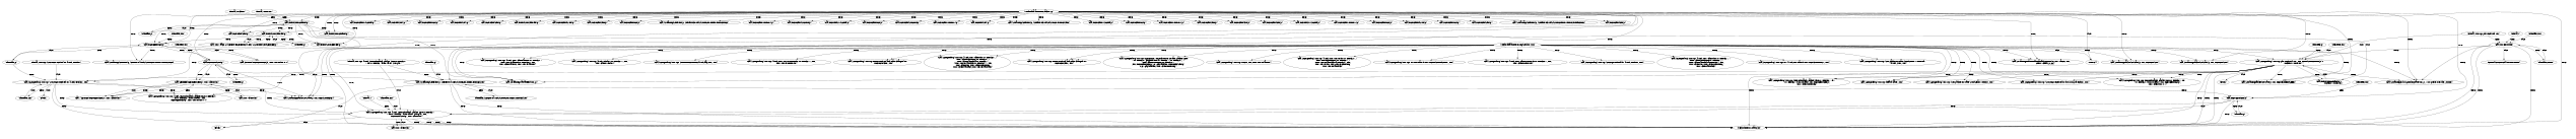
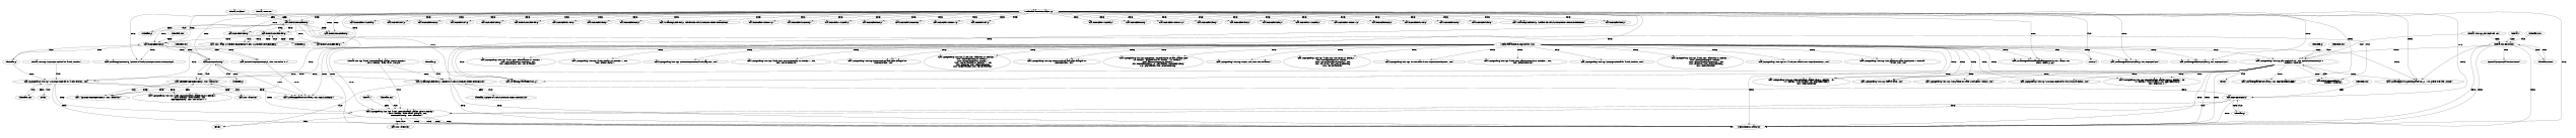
  digraph {
    n1 [label="(Call,SCLogDebug(\"ssn %p: 4WHS SEQ mismatch, packet SEQ %\"PRIu32\"\"\n                        \" != %\" PRIu32 \" from *first* SYN pkt\", ssn,\n                        TCP_GET_SEQ(p), ssn->client.isn))"]
    n2 [label="(MethodReturn,static int)"]
    n3 [label="(Block,)"]
    n4 [label="(Call,ssn->client.isn)"]
    n5 [label="(Call,SCLogDebug(\"ssn %p: SYN/ACK received on 4WHS session\", ssn))"]
    n6 [label="(Block,)"]
    n7 [label="(Call,SCLogDebug(\"ssn %p: 4WHS ACK mismatch, packet ACK %\"PRIu32\"\"\n                        \" != %\" PRIu32 \" from stream\", ssn,\n                        TCP_GET_ACK(p), ssn->server.isn + 1))"]
    n8 [label="(Call,StreamTcpPacketSetState(p, ssn, TCP_SYN_RECV))"]
    n9 [label="(Identifier,ssn)"]
    n10 [label="(Call,SCLogDebug(\"ssn %p: pkt received: %s\", ssn, PKT_IS_TOCLIENT(p) ?\n               \"toclient\":\"toserver\"))"]
    n11 [label="(Block,)"]
    n12 [label="(Call,SCLogDebug(\"ssn %p: SEQ mismatch, packet SEQ %\" PRIu32 \" != \"\n                    \"%\" PRIu32 \" from stream\",ssn, TCP_GET_SEQ(p),\n                    ssn->client.next_seq))"]
    n13 [label="(Call,SCLogDebug(\"ssn %p: default case\", ssn))"]
    n14 [label="(Call,PKT_IS_TOCLIENT(p) ?\n               \"toclient\":\"toserver\")"]
    n15 [label="(Call,SCLogDebug(\"ssn %p: ACK mismatch, packet ACK %\" PRIu32 \" != \"\n                    \"%\" PRIu32 \" from stream\", ssn, TCP_GET_ACK(p),\n                    ssn->client.isn + 1))"]
    n16 [label="(Call,SCLogDebug(\"ssn %p: SYN/ACK received in the wrong direction\", ssn))"]
    n17 [label="(Call,StreamTcpValidateRst(ssn, p))"]
    n18 [label="(Call,StreamTcp3whsSynAckUpdate(ssn, p, /* no queue override */NULL))"]
    n19 [label="(Call,StreamTcpPacketSetState(p, ssn, TCP_ESTABLISHED))"]
    n20 [label="(Call,SCLogDebug(\"ssn %p: SYN packet on state SYN_SENT... resent\", ssn))"]
-   n21 [label="(Call,ssn == NULL)"]
+   n21 [label="(Literal,ssn == NULL)"]
    n22 [label="(Identifier,NULL)"]
    n23 [label="(ControlStructure,if (ssn == NULL))"]
    n24 [label="(MethodParameterIn,TcpSession *ssn)"]
    n25 [label="(Call,SCLogDebug(\"ssn %p: 4WHS ssn->client.last_ts %\" PRIu32\" \"\n                        \"ssn->server.last_ts %\" PRIu32\"\", ssn,\n                        ssn->client.last_ts, ssn->server.last_ts))"]
    n26 [label="(Call,SCLogDebug(\"ssn %p: 4WHS window %\" PRIu32 \"\", ssn,\n                    ssn->client.window))"]
    n27 [label="(Call,SCLogDebug(\"ssn %p: STREAMTCP_FLAG_4WHS flag set\", ssn))"]
    n28 [label="(Call,StreamTcpPacketSetState(p, ssn, TCP_CLOSED))"]
    n29 [label="(Call,SCLogDebug(\"ssn %p: 4WHS ssn->server.next_win %\" PRIu32 \"\", ssn,\n                    ssn->server.next_win))"]
    n30 [label="(Call,SCLogDebug(\"ssn %p: Reset received and state changed to \"\n                     \"TCP_CLOSED\", ssn))"]
    n31 [label="(Call,SCLogDebug(\"ssn %p: 4WHS ssn->client.isn %\" PRIu32 \", \"\n                    \"ssn->client.next_seq %\" PRIu32 \", \"\n                    \"ssn->client.last_ack %\" PRIu32 \" \"\n                    \"(ssn->server.last_ack %\" PRIu32 \")\", ssn,\n                    ssn->client.isn, ssn->client.next_seq,\n                    ssn->client.last_ack, ssn->server.last_ack))"]
    n32 [label="(Call,SCLogDebug(\"ssn %p: Reset received and state changed to \"\n                         \"TCP_CLOSED\", ssn))"]
    n33 [label="(Call,SCLogDebug(\"ssn %p: synsent => Asynchronous stream, packet SEQ\"\n                \" %\" PRIu32 \", payload size %\" PRIu32 \" (%\" PRIu32 \"), \"\n                \"ssn->client.next_seq %\" PRIu32 \"\"\n                ,ssn, TCP_GET_SEQ(p), p->payload_len, TCP_GET_SEQ(p)\n                + p->payload_len, ssn->client.next_seq))"]
    n34 [label="(Call,SCLogDebug(\"ssn %p: %02x\", ssn, ssn->server.last_ts))"]
    n35 [label="(Call,SCLogDebug(\"ssn %p: 4WHS ssn->server.isn %\" PRIu32 \", \"\n                    \"ssn->server.next_seq %\" PRIu32 \", \"\n                    \"ssn->server.last_ack %\"PRIu32\"\", ssn,\n                    ssn->server.isn, ssn->server.next_seq,\n                    ssn->server.last_ack))"]
    n36 [label="(Call,SCLogDebug(\"ssn %p: =~ ssn state is now TCP_ESTABLISHED\", ssn))"]
    n37 [label="(Call,StreamTcpPacketSetState(p, ssn, TCP_CLOSED))"]
    n38 [label="(Call,SCLogDebug(\"ssn %p: 4WHS ssn->client.next_win %\" PRIu32 \"\", ssn,\n                    ssn->client.next_win))"]
    n39 [label="(Call,SCLogDebug(\"ssn %p: SACK permitted for 4WHS session\", ssn))"]
    n40 [label="(Call,SCLogDebug(\"ssn %p: 4WHS ssn->client.isn %\" PRIu32 \", \"\n                    \"ssn->client.next_seq %\" PRIu32 \", \"\n                    \"ssn->client.last_ack %\"PRIu32\"\", ssn,\n                    ssn->client.isn, ssn->client.next_seq,\n                    ssn->client.last_ack))"]
    n41 [label="(Call,StreamTcpReassembleHandleSegment(tv, stt->ra_ctx, ssn,\n                &ssn->client, p, pq))"]
    n42 [label="(Call,SCLogDebug(\"ssn %p: =~ 4WHS ssn state is now TCP_SYN_RECV\", ssn))"]
    n43 [label="(Call,SCLogDebug(\"ssn %p: SYN packet on state SYN_SENT... resent of \"\n                    \"4WHS SYN\", ssn))"]
    1000124
    n45 [label="(Call,TCP_GET_SEQ(p))"]
    n46 [label="(Identifier,p)"]
    n47 [label="(Call,StreamTcpSetEvent(p, STREAM_4WHS_SYNACK_WITH_WRONG_SYN))"]
    n48 [label="(Identifier,STREAM_4WHS_SYNACK_WITH_WRONG_SYN)"]
    n49 [label="(Call,TCP_GET_SEQ(p))"]
    n50 [label="(Call,SEQ_EQ(TCP_GET_SEQ(p), ssn->client.isn))"]
    n51 [label="(Identifier,p)"]
    n52 [label="(Call,ssn->client.isn)"]
    n53 [label="(Call,!(SEQ_EQ(TCP_GET_SEQ(p), ssn->client.isn)))"]
    n54 [label="(Call,TCP_GET_ACK(p))"]
    n55 [label="(Call,SEQ_EQ(TCP_GET_ACK(p), ssn->server.isn + 1))"]
    n56 [label="(Call,StreamTcpSetEvent(p, STREAM_4WHS_SYNACK_WITH_WRONG_ACK))"]
    n57 [label="(Identifier,p)"]
    n58 [label="(Call,PKT_IS_TOCLIENT(p))"]
    n59 [label="(Call,PKT_IS_TOSERVER(p))"]
    n60 [label="(Call,TCP_GET_SEQ(p))"]
    n61 [label="(Identifier,p)"]
    n62 [label="(Call,PKT_IS_TOCLIENT(p))"]
    n63 [label="(Call,PKT_IS_TOSERVER(p))"]
    n64 [label="(Identifier,p)"]
    n65 [label="(Call,(ssn->flags & STREAMTCP_FLAG_4WHS) && PKT_IS_TOSERVER(p))"]
    n66 [label="(MethodParameterIn,Packet *p)"]
    n67 [label="(Call,TCP_GET_WSCALE(p))"]
    n68 [label="(Call,TCP_HAS_TS(p))"]
    n69 [label="(Call,TCP_GET_ACK(p))"]
    n70 [label="(Call,TCP_HAS_TS(p))"]
    n71 [label="(Call,TCP_GET_SEQ(p))"]
    n72 [label="(Call,PKT_IS_TOSERVER(p))"]
    n73 [label="(Call,TCP_GET_TSVAL(p))"]
    n74 [label="(Call,TCP_GET_SEQ(p))"]
    n75 [label="(Call,TCP_GET_ACK(p))"]
    n76 [label="(Call,StreamTcpSetEvent(p, STREAM_3WHS_SYNACK_WITH_WRONG_ACK))"]
    n77 [label="(Call,TCP_GET_WINDOW(p))"]
    n78 [label="(Call,TCP_GET_SACKOK(p))"]
    n79 [label="(Call,TCP_HAS_WSCALE(p))"]
    n80 [label="(Call,TCP_GET_ACK(p))"]
    n81 [label="(Call,TCP_GET_SACKOK(p))"]
    n82 [label="(Call,TCP_GET_WINDOW(p))"]
    n83 [label="(Call,TCP_HAS_TS(p))"]
-   n84 [label="(Call,StreamTcpSetEvent(p, STREAM_3WHS_ASYNC_WRONG_SEQ))"]
    n85 [label="(Call,TCP_GET_WSCALE(p))"]
    n86 [label="(Call,TCP_GET_ACK(p))"]
    n87 [label="(Call,TCP_GET_WINDOW(p))"]
    n88 [label="(Call,TCP_GET_SEQ(p))"]
    n89 [label="(Call,TCP_GET_SEQ(p))"]
    n90 [label="(Call,TCP_GET_SEQ(p))"]
    n91 [label="(Call,TCP_HAS_WSCALE(p))"]
    n92 [label="(Call,TCP_GET_WINDOW(p))"]
    n93 [label="(Call,TCP_GET_ACK(p))"]
    n94 [label="(Call,TCP_GET_TSVAL(p))"]
    n95 [label="(Call,TCP_GET_ACK(p))"]
    n96 [label="(Call,TCP_GET_SEQ(p))"]
    n97 [label="(Call,StreamTcpSetEvent(p, STREAM_3WHS_SYNACK_IN_WRONG_DIRECTION))"]
    n98 [label="(Call,TCP_GET_SEQ(p))"]
    n99 [label="(Identifier,ssn)"]
    n100 [label="(Identifier,ssn)"]
    n101 [label="(Literal,1)"]
    n102 [label="(Identifier,ssn)"]
    n103 [label="(Literal,\"ssn %p: SYN/ACK received on 4WHS session\")"]
    n104 [label="(Literal,1)"]
    n105 [label="(Identifier,p)"]
    n106 [label="(Identifier,p)"]
    n107 [label="(Identifier,ssn)"]
    n108 [label="(Literal,\"ssn %p: 4WHS SEQ mismatch, packet SEQ %\"PRIu32\"\"\n                        \" != %\" PRIu32 \" from *first* SYN pkt\")"]
    n109 [label="(Literal,\"toserver\")"]
    n110 [label="(Literal,\"toclient\")"]
    n111 [label="(Literal,\"ssn %p: pkt received: %s\")"]
    n112 [label="(Identifier,ssn)"]
    n113 [label="(Identifier,ssn)"]
    n1 -> n2 [label="DDG: "]
    n1 -> n2 [label="DDG: "]
    n1 -> n2 [label="DDG: "]
    n1 -> n2 [label="DDG: "]
    n1 -> n3 [label="AST: "]
    n1 -> n4 [label="CFG: "]
    n4 -> n1 [label="AST: "]
    n5 -> n1 [label="DDG: "]
    n5 -> n2 [label="DDG: "]
    n5 -> n6 [label="AST: "]
    n5 -> n7 [label="DDG: "]
    n5 -> n8 [label="DDG: "]
    n5 -> n9 [label="CFG: "]
    n9 -> n5 [label="AST: "]
    n10 -> n2 [label="DDG: "]
    n10 -> n2 [label="DDG: "]
    n10 -> n2 [label="DDG: "]
    n10 -> n5 [label="DDG: "]
    n10 -> n11 [label="AST: "]
    n10 -> n12 [label="DDG: "]
    n10 -> n13 [label="DDG: "]
    n10 -> n14 [label="CFG: "]
    n10 -> n15 [label="DDG: "]
    n10 -> n16 [label="DDG: "]
    n10 -> n17 [label="DDG: "]
    n10 -> n18 [label="DDG: "]
    n10 -> n19 [label="DDG: "]
    n10 -> n20 [label="DDG: "]
    n14 -> n10 [label="AST: "]
    n21 -> n2 [label="DDG: "]
    n21 -> n2 [label="DDG: "]
    n21 -> n2 [label="DDG: "]
    n21 -> n10 [label="DDG: "]
    n21 -> n18 [label="DDG: "]
    n21 -> n22 [label="CFG: "]
    n21 -> n23 [label="AST: "]
    n22 -> n21 [label="AST: "]
    n24 -> n1 [label="DDG: "]
    n24 -> n2 [label="DDG: "]
    n24 -> n5 [label="DDG: "]
    n24 -> n7 [label="DDG: "]
    n24 -> n8 [label="DDG: "]
    n24 -> n10 [label="DDG: "]
    n24 -> n12 [label="DDG: "]
    n24 -> n13 [label="DDG: "]
    n24 -> n15 [label="DDG: "]
    n24 -> n16 [label="DDG: "]
    n24 -> n17 [label="DDG: "]
    n24 -> n18 [label="DDG: "]
-   n24 -> n19 [label="DDG: "]
+   n24 -> n50 [label="DDG: "]
    n24 -> n20 [label="DDG: "]
    n24 -> n25 [label="DDG: "]
    n24 -> n26 [label="DDG: "]
    n24 -> n27 [label="DDG: "]
    n24 -> n28 [label="DDG: "]
    n24 -> n29 [label="DDG: "]
    n24 -> n30 [label="DDG: "]
    n24 -> n31 [label="DDG: "]
    n24 -> n32 [label="DDG: "]
    n24 -> n33 [label="DDG: "]
    n24 -> n34 [label="DDG: "]
    n24 -> n35 [label="DDG: "]
    n24 -> n36 [label="DDG: "]
    n24 -> n37 [label="DDG: "]
    n24 -> n38 [label="DDG: "]
    n24 -> n39 [label="DDG: "]
    n24 -> n40 [label="DDG: "]
    n24 -> n41 [label="DDG: "]
    n24 -> n42 [label="DDG: "]
    n24 -> n43 [label="DDG: "]
    n24 -> 1000124 [label="AST: "]
    n45 -> n1 [label="AST: "]
    n45 -> n1 [label="DDG: "]
    n45 -> n2 [label="DDG: "]
    n45 -> n46 [label="CFG: "]
    n46 -> n45 [label="AST: "]
    n47 -> n2 [label="DDG: "]
    n47 -> n2 [label="DDG: "]
    n47 -> n3 [label="AST: "]
    n47 -> n45 [label="DDG: "]
    n47 -> n48 [label="CFG: "]
    n48 -> n47 [label="AST: "]
    n49 -> n8 [label="DDG: "]
    n49 -> n47 [label="DDG: "]
    n49 -> n50 [label="AST: "]
    n49 -> n50 [label="DDG: "]
    n49 -> n51 [label="CFG: "]
    n50 -> n1 [label="DDG: "]
    n50 -> n52 [label="CFG: "]
    n50 -> n53 [label="AST: "]
    n50 -> n53 [label="DDG: "]
    n50 -> n53 [label="DDG: "]
    n51 -> n49 [label="AST: "]
    n52 -> n50 [label="AST: "]
    n53 -> n50 [label="CFG: "]
    n54 -> n49 [label="DDG: "]
    n54 -> n55 [label="AST: "]
    n54 -> n55 [label="DDG: "]
    n54 -> n56 [label="DDG: "]
    n54 -> n57 [label="CFG: "]
    n57 -> n5 [label="CFG: "]
    n57 -> n54 [label="AST: "]
    n58 -> n2 [label="DDG: "]
    n58 -> n14 [label="AST: "]
    n58 -> n17 [label="DDG: "]
    n58 -> n54 [label="DDG: "]
    n58 -> n59 [label="DDG: "]
    n58 -> n60 [label="DDG: "]
    n58 -> n61 [label="CFG: "]
    n58 -> n62 [label="DDG: "]
    n58 -> n63 [label="DDG: "]
    n59 -> n54 [label="DDG: "]
    n59 -> n63 [label="DDG: "]
    n59 -> n64 [label="CFG: "]
    n59 -> n65 [label="AST: "]
    n59 -> n65 [label="DDG: "]
    n61 -> n58 [label="AST: "]
    n64 -> n59 [label="AST: "]
    n65 -> n59 [label="CFG: "]
    n66 -> n2 [label="DDG: "]
-   n66 -> n8 [label="DDG: "]
+   n55 -> n8 [label="DDG: "]
    n66 -> n17 [label="DDG: "]
    n66 -> n18 [label="DDG: "]
    n66 -> n19 [label="DDG: "]
    n66 -> n28 [label="DDG: "]
    n66 -> n37 [label="DDG: "]
    n66 -> n41 [label="DDG: "]
    n66 -> 1000124 [label="AST: "]
    n66 -> n45 [label="DDG: "]
    n66 -> n47 [label="DDG: "]
    n66 -> n49 [label="DDG: "]
    n66 -> n54 [label="DDG: "]
    n66 -> n56 [label="DDG: "]
    n66 -> n58 [label="DDG: "]
    n66 -> n59 [label="DDG: "]
    n66 -> n60 [label="DDG: "]
    n66 -> n62 [label="DDG: "]
    n66 -> n63 [label="DDG: "]
    n66 -> n67 [label="DDG: "]
    n66 -> n68 [label="DDG: "]
    n66 -> n69 [label="DDG: "]
    n66 -> n70 [label="DDG: "]
    n66 -> n71 [label="DDG: "]
    n66 -> n72 [label="DDG: "]
    n66 -> n73 [label="DDG: "]
    n66 -> n74 [label="DDG: "]
    n66 -> n75 [label="DDG: "]
    n66 -> n76 [label="DDG: "]
    n66 -> n77 [label="DDG: "]
    n66 -> n78 [label="DDG: "]
    n66 -> n79 [label="DDG: "]
    n66 -> n80 [label="DDG: "]
    n66 -> n81 [label="DDG: "]
    n66 -> n82 [label="DDG: "]
    n66 -> n83 [label="DDG: "]
-   n66 -> n84 [label="DDG: "]
    n66 -> n85 [label="DDG: "]
    n66 -> n86 [label="DDG: "]
    n66 -> n87 [label="DDG: "]
    n66 -> n88 [label="DDG: "]
    n66 -> n89 [label="DDG: "]
    n66 -> n90 [label="DDG: "]
    n66 -> n91 [label="DDG: "]
    n66 -> n92 [label="DDG: "]
    n66 -> n93 [label="DDG: "]
    n66 -> n94 [label="DDG: "]
    n66 -> n95 [label="DDG: "]
    n66 -> n96 [label="DDG: "]
    n66 -> n97 [label="DDG: "]
    n66 -> n98 [label="DDG: "]
    n99 -> n49 [label="CFG: "]
    n100 -> n1 [label="AST: "]
    n101 -> n1 [label="CFG: "]
    n102 -> n10 [label="AST: "]
    n103 -> n5 [label="AST: "]
    n104 -> n21 [label="CFG: "]
    n105 -> n47 [label="AST: "]
    n106 -> n10 [label="CFG: "]
    n107 -> n45 [label="CFG: "]
    n108 -> n1 [label="AST: "]
    n108 -> n47 [label="CFG: "]
    n109 -> n58 [label="CFG: "]
    n110 -> n58 [label="CFG: "]
    n111 -> n10 [label="AST: "]
    n111 -> n21 [label="CFG: "]
    n112 -> n54 [label="CFG: "]
    n113 -> n21 [label="AST: "]
  }
